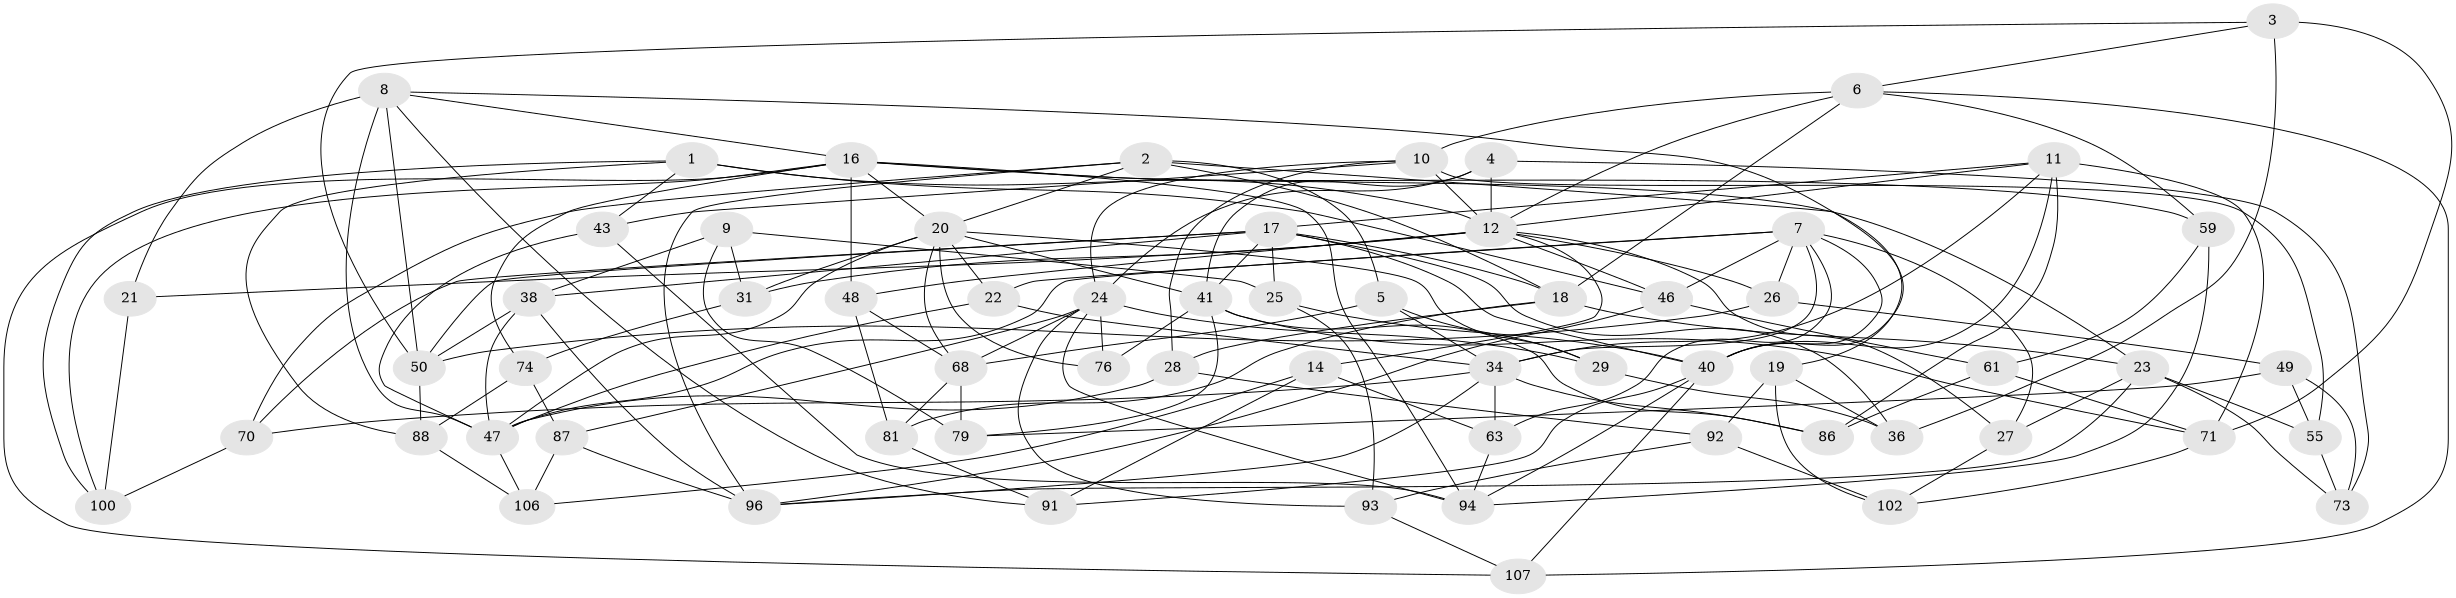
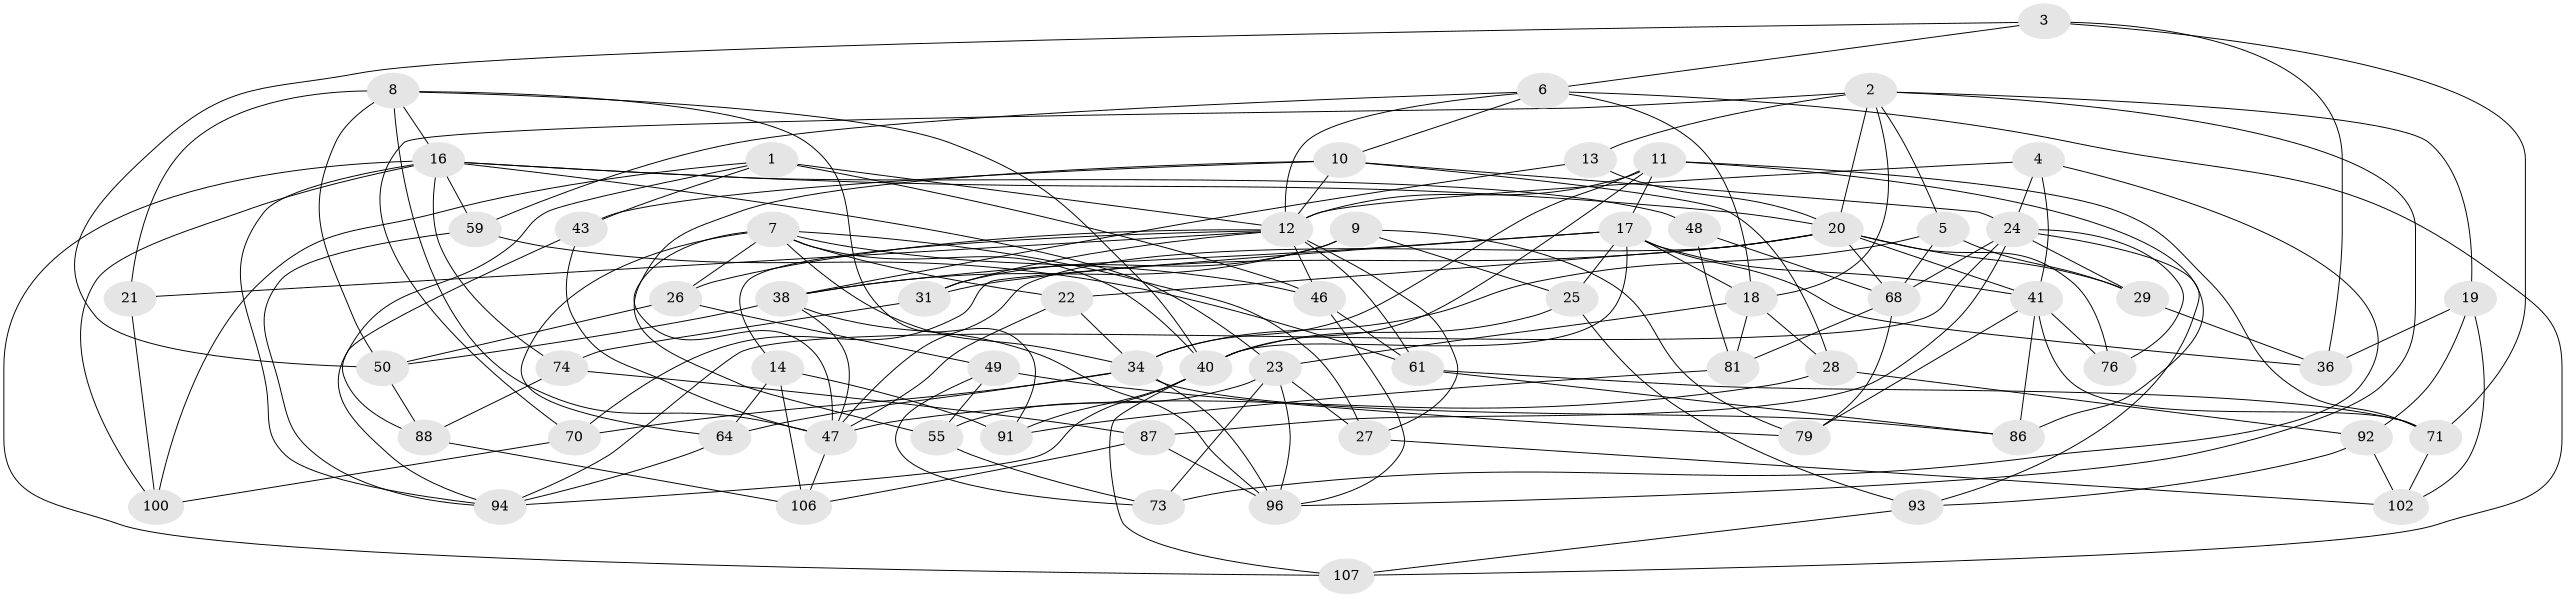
  graph {
    node [color=gray90 style=filled]
    1 [super="+32"]
    12 [super="+30+37+39"]
    43
    46 [super="+84"]
    88
    100
    26
    27
    21
    31
    14
    48
    47 [super="+85+66"]
    94 [super="+98"]
    96 [super="+99"]
    61
    106
    2 [super="+56+101"]
    5
+   13
    18 [super="+78"]
    19
    20 [super="+51+80"]
    70
    29
    34 [super="+62+77"]
    68 [super="+109"]
    38 [super="+64"]
    28
    23 [super="+45"]
    81
    36
    92
    102
    41 [super="+90+83"]
    22
    76
    6 [super="+35"]
    10 [super="+53"]
    59
    107
    3
    50 [super="+72"]
    71 [super="+105"]
    4
    24 [super="+42"]
    73
    87
    93
    79
    86 [super="+103"]
-   63
+   63 [label=64]
    55
    7 [super="+89+65"]
    40 [super="+54"]
    49
    91
    8 [super="+33"]
    16 [super="+57+60"]
    74
    9
    25
    11 [super="+95"]
    17 [super="+69+108"]
    1 -- 12
    1 -- 43
    1 -- 46 [weight=2]
    1 -- 88
    1 -- 100
    12 -- 46
    12 -- 26
    12 -- 27
    12 -- 21 [weight=2]
    12 -- 31
    12 -- 14
-   12 -- 48
+   12 -- 61
    43 -- 47
    43 -- 94
    46 -- 96
    46 -- 61
    88 -- 106
    26 -- 50
    26 -- 49
    27 -- 102
    21 -- 100
    31 -- 74
    14 -- 106
    14 -- 63
    14 -- 91
    48 -- 68
    48 -- 81
    47 -- 106
    61 -- 71
    61 -- 86
    2 -- 96
    2 -- 5
+   2 -- 13 [weight=2]
    2 -- 18
    2 -- 19
    2 -- 20
    2 -- 70
    5 -- 29
    5 -- 34
    5 -- 68
+   13 -- 20
+   13 -- 38
    18 -- 28
    18 -- 23
    18 -- 81
    19 -- 36
    19 -- 92
    19 -- 102
    20 -- 31
    20 -- 47
    20 -- 29
    20 -- 68
    20 -- 41
    20 -- 22
    20 -- 76
    70 -- 100
    29 -- 36
    34 -- 96
    34 -- 70
    34 -- 86
    34 -- 63
    68 -- 81
    68 -- 79
    38 -- 47
    38 -- 96
    38 -- 50
    28 -- 47
    28 -- 92
    23 -- 27
    23 -- 96
    23 -- 73
    23 -- 55
    81 -- 91
    92 -- 102
    92 -- 93
    41 -- 76
    41 -- 71
    41 -- 79
    41 -- 86
    22 -- 47
    22 -- 34
    6 -- 12
    6 -- 18
    6 -- 10
    6 -- 59
    6 -- 107
    10 -- 12 [weight=2]
    10 -- 43
    10 -- 28
    10 -- 24
    10 -- 55
    59 -- 94
    59 -- 61
    3 -- 36
    3 -- 6
    3 -- 50
    3 -- 71
    50 -- 88
    71 -- 102
    4 -- 12
    4 -- 41
    4 -- 24
    4 -- 73
    24 -- 94
    24 -- 29
    24 -- 68
    24 -- 76
    24 -- 87
    24 -- 93
    87 -- 96
    87 -- 106
    93 -- 107
    63 -- 94
    55 -- 73
    7 -- 46
    7 -- 26
    7 -- 27
    7 -- 47
    7 -- 34
    7 -- 22
    7 -- 63
    7 -- 40
    40 -- 94
    40 -- 107
    40 -- 91
    49 -- 73
    49 -- 79
    49 -- 55
    8 -- 21
    8 -- 47
    8 -- 50
    8 -- 40
    8 -- 91
    8 -- 16
    16 -- 100
    16 -- 48
    16 -- 94
    16 -- 20
    16 -- 23
    16 -- 59
    16 -- 107
    16 -- 74
    74 -- 88
    74 -- 87
    9 -- 31
    9 -- 38
    9 -- 79
    9 -- 25
    25 -- 93
    25 -- 40
    11 -- 12
    11 -- 34
    11 -- 71
    11 -- 86
    11 -- 40
    11 -- 17
    17 -- 18
    17 -- 70
    17 -- 38
    17 -- 36
    17 -- 41 [weight=2]
-   17 -- 50
    17 -- 40
    17 -- 25
  }
